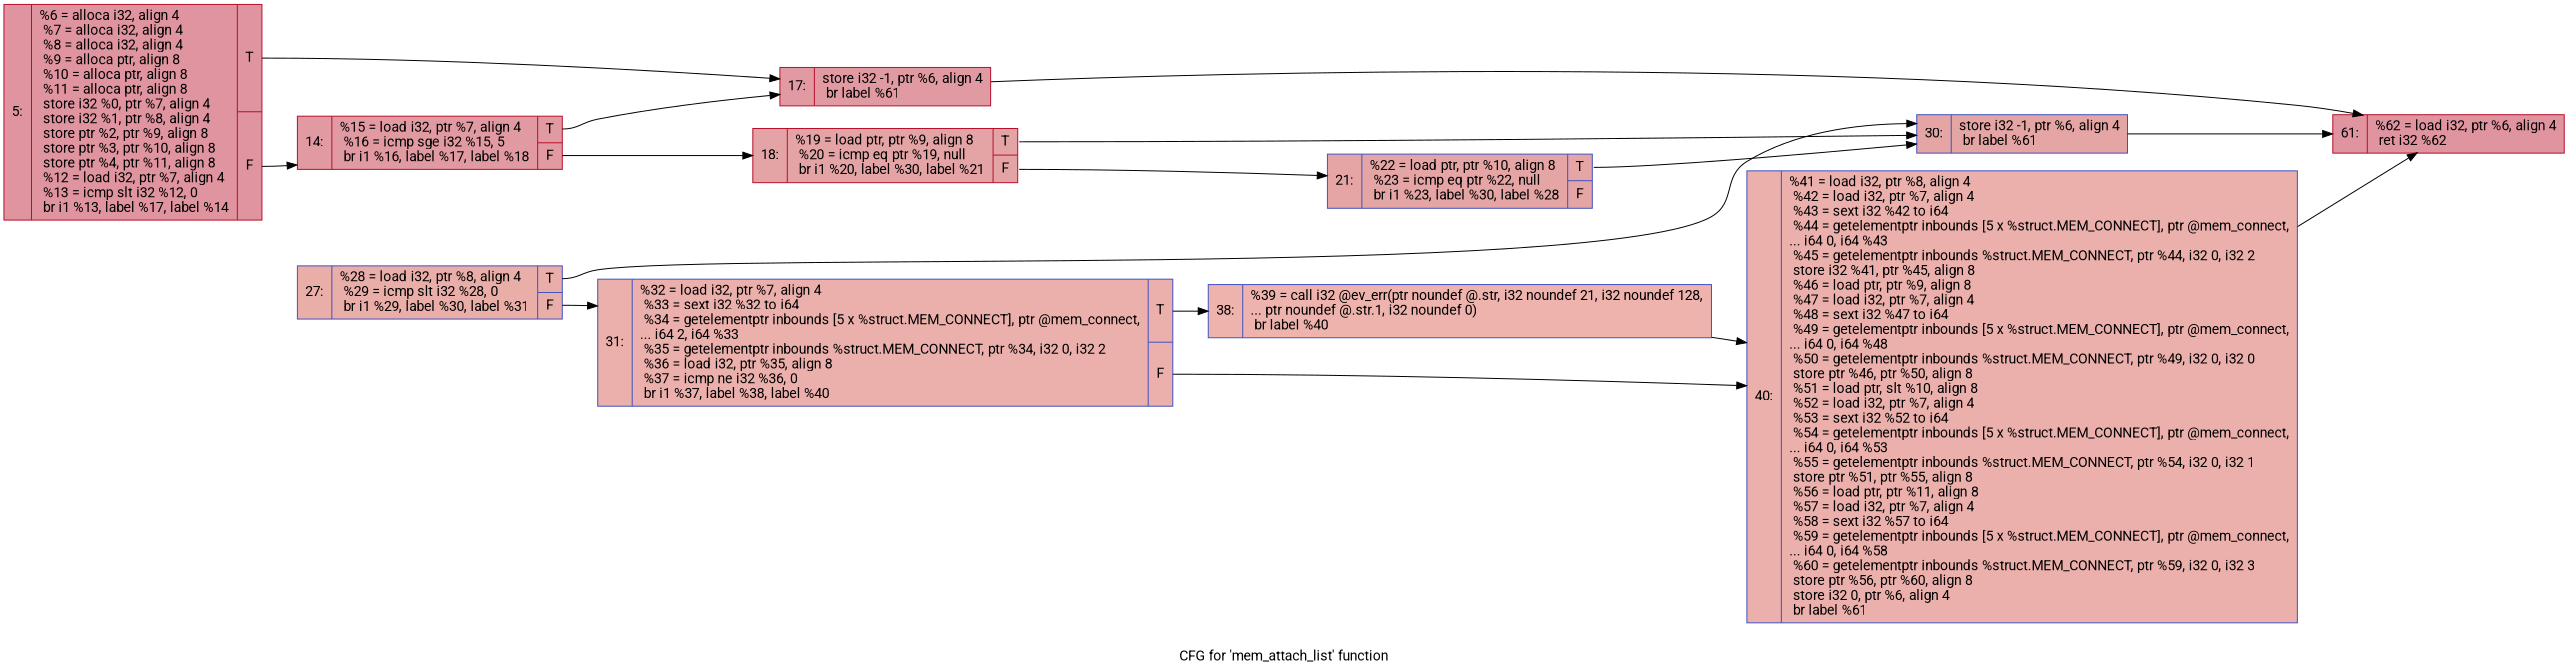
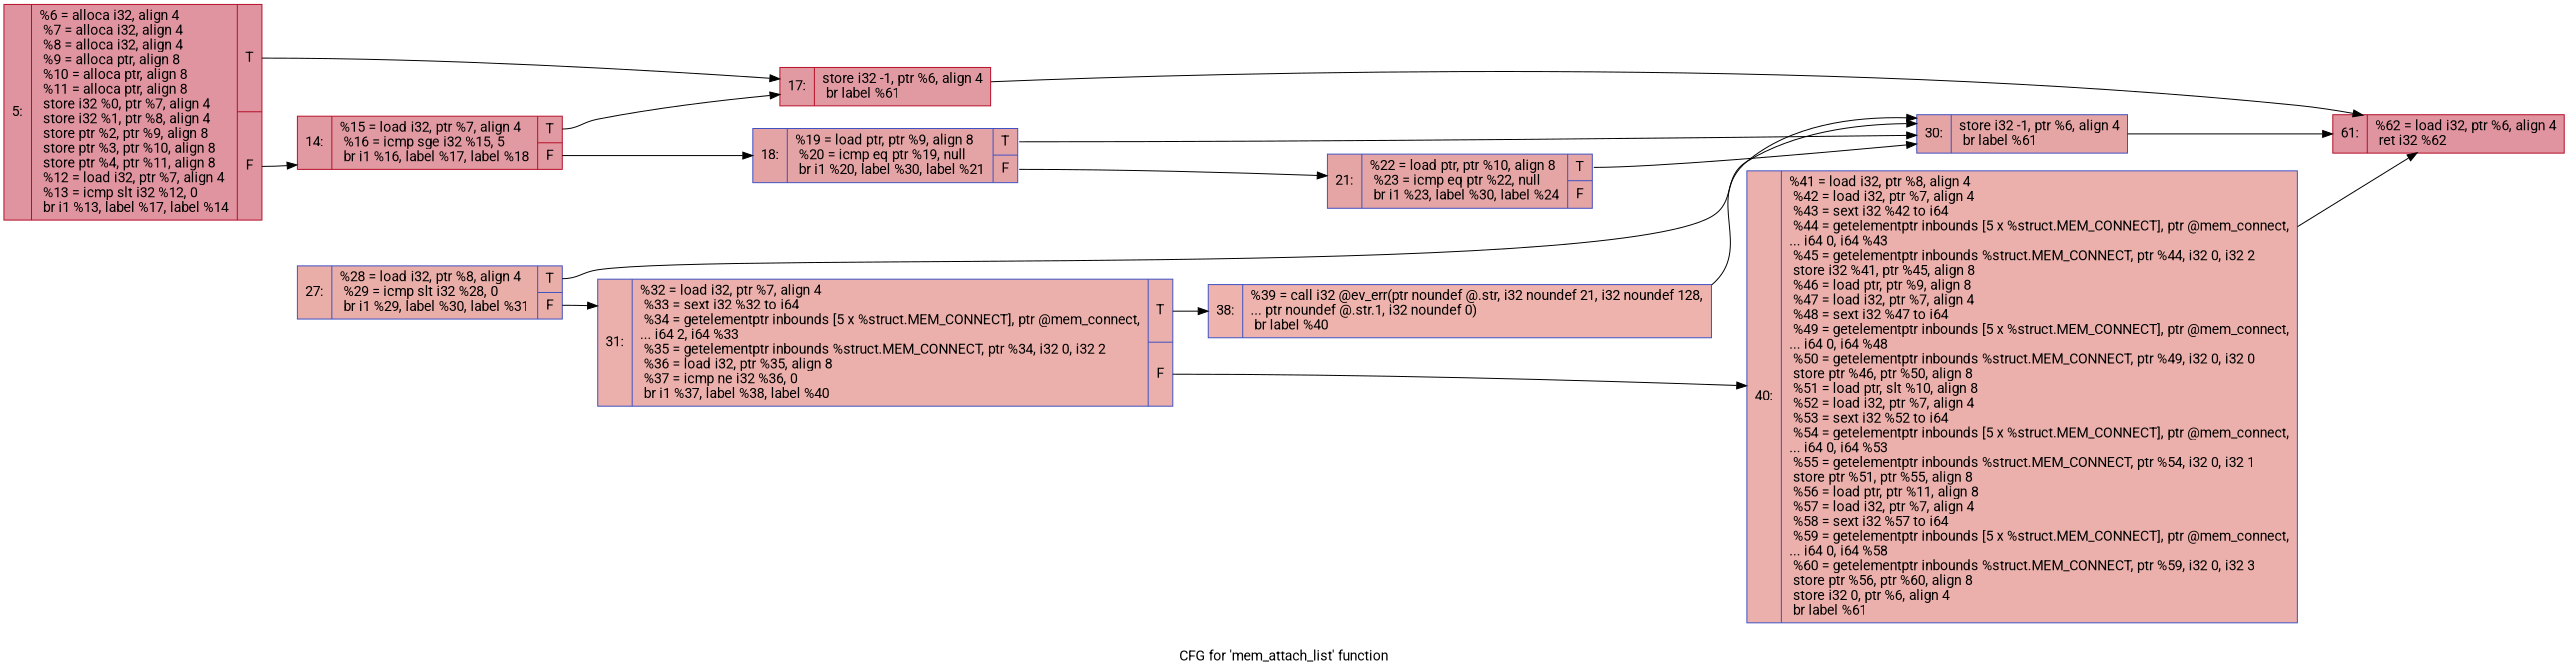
  digraph {
    fontname=Roboto
    label="CFG for 'mem_attach_list' function"
    rankdir=LR
    node [color="#3d50c3ff" fillcolor="#b70d2870" fontname=Roboto shape=record style=filled]
    edge [fontname=Roboto tailport=s0]
    n1 [color="#b70d28ff" label="{5:\l|  %6 = alloca i32, align 4\l  %7 = alloca i32, align 4\l  %8 = alloca i32, align 4\l  %9 = alloca ptr, align 8\l  %10 = alloca ptr, align 8\l  %11 = alloca ptr, align 8\l  store i32 %0, ptr %7, align 4\l  store i32 %1, ptr %8, align 4\l  store ptr %2, ptr %9, align 8\l  store ptr %3, ptr %10, align 8\l  store ptr %4, ptr %11, align 8\l  %12 = load i32, ptr %7, align 4\l  %13 = icmp slt i32 %12, 0\l  br i1 %13, label %17, label %14\l|{<s0>T|<s1>F}}"]
    n2 [color="#b70d28ff" fillcolor="#bb1b2c70" label="{17:\l|  store i32 -1, ptr %6, align 4\l  br label %61\l}"]
    n3 [color="#b70d28ff" fillcolor="#bb1b2c70" label="{14:\l|  %15 = load i32, ptr %7, align 4\l  %16 = icmp sge i32 %15, 5\l  br i1 %16, label %17, label %18\l|{<s0>T|<s1>F}}"]
    n4 [color="#b70d28ff" label="{61:\l|  %62 = load i32, ptr %6, align 4\l  ret i32 %62\l}"]
-   n5 [color="#b70d28ff" fillcolor="#c32e3170" label="{18:\l|  %19 = load ptr, ptr %9, align 8\l  %20 = icmp eq ptr %19, null\l  br i1 %20, label %30, label %21\l|{<s0>T|<s1>F}}"]
+   n5 [fillcolor="#c32e3170" label="{18:\l|  %19 = load ptr, ptr %9, align 8\l  %20 = icmp eq ptr %19, null\l  br i1 %20, label %30, label %21\l|{<s0>T|<s1>F}}"]
    n6 [fillcolor="#c5333470" label="{30:\l|  store i32 -1, ptr %6, align 4\l  br label %61\l}"]
-   n7 [fillcolor="#c5333470" label="{21:\l|  %22 = load ptr, ptr %10, align 8\l  %23 = icmp eq ptr %22, null\l  br i1 %23, label %30, label %28\l|{<s0>T|<s1>F}}"]
+   n7 [fillcolor="#c5333470" label="{21:\l|  %22 = load ptr, ptr %10, align 8\l  %23 = icmp eq ptr %22, null\l  br i1 %23, label %30, label %24\l|{<s0>T|<s1>F}}"]
    n8 [fillcolor="#d0473d70" label="{27:\l|  %28 = load i32, ptr %8, align 4\l  %29 = icmp slt i32 %28, 0\l  br i1 %29, label %30, label %31\l|{<s0>T|<s1>F}}"]
    n9 [fillcolor="#d24b4070" label="{31:\l|  %32 = load i32, ptr %7, align 4\l  %33 = sext i32 %32 to i64\l  %34 = getelementptr inbounds [5 x %struct.MEM_CONNECT], ptr @mem_connect,\l... i64 2, i64 %33\l  %35 = getelementptr inbounds %struct.MEM_CONNECT, ptr %34, i32 0, i32 2\l  %36 = load i32, ptr %35, align 8\l  %37 = icmp ne i32 %36, 0\l  br i1 %37, label %38, label %40\l|{<s0>T|<s1>F}}"]
    n10 [fillcolor="#d6524470" label="{38:\l|  %39 = call i32 @ev_err(ptr noundef @.str, i32 noundef 21, i32 noundef 128,\l... ptr noundef @.str.1, i32 noundef 0)\l  br label %40\l}"]
    n11 [fillcolor="#d24b4070" label="{40:\l|  %41 = load i32, ptr %8, align 4\l  %42 = load i32, ptr %7, align 4\l  %43 = sext i32 %42 to i64\l  %44 = getelementptr inbounds [5 x %struct.MEM_CONNECT], ptr @mem_connect,\l... i64 0, i64 %43\l  %45 = getelementptr inbounds %struct.MEM_CONNECT, ptr %44, i32 0, i32 2\l  store i32 %41, ptr %45, align 8\l  %46 = load ptr, ptr %9, align 8\l  %47 = load i32, ptr %7, align 4\l  %48 = sext i32 %47 to i64\l  %49 = getelementptr inbounds [5 x %struct.MEM_CONNECT], ptr @mem_connect,\l... i64 0, i64 %48\l  %50 = getelementptr inbounds %struct.MEM_CONNECT, ptr %49, i32 0, i32 0\l  store ptr %46, ptr %50, align 8\l  %51 = load ptr, slt %10, align 8\l  %52 = load i32, ptr %7, align 4\l  %53 = sext i32 %52 to i64\l  %54 = getelementptr inbounds [5 x %struct.MEM_CONNECT], ptr @mem_connect,\l... i64 0, i64 %53\l  %55 = getelementptr inbounds %struct.MEM_CONNECT, ptr %54, i32 0, i32 1\l  store ptr %51, ptr %55, align 8\l  %56 = load ptr, ptr %11, align 8\l  %57 = load i32, ptr %7, align 4\l  %58 = sext i32 %57 to i64\l  %59 = getelementptr inbounds [5 x %struct.MEM_CONNECT], ptr @mem_connect,\l... i64 0, i64 %58\l  %60 = getelementptr inbounds %struct.MEM_CONNECT, ptr %59, i32 0, i32 3\l  store ptr %56, ptr %60, align 8\l  store i32 0, ptr %6, align 4\l  br label %61\l}"]
    n1 -> n2
    n1 -> n3 [tailport=s1]
    n2 -> n4
    n3 -> n2
    n3 -> n5 [tailport=s1]
    n5 -> n6
    n5 -> n7 [tailport=s1]
    n6 -> n4
    n7 -> n6
    n8 -> n6
    n8 -> n9 [tailport=s1]
    n9 -> n10
    n9 -> n11 [tailport=s1]
-   n10 -> n11
+   n10 -> n6
    n11 -> n4
  }
